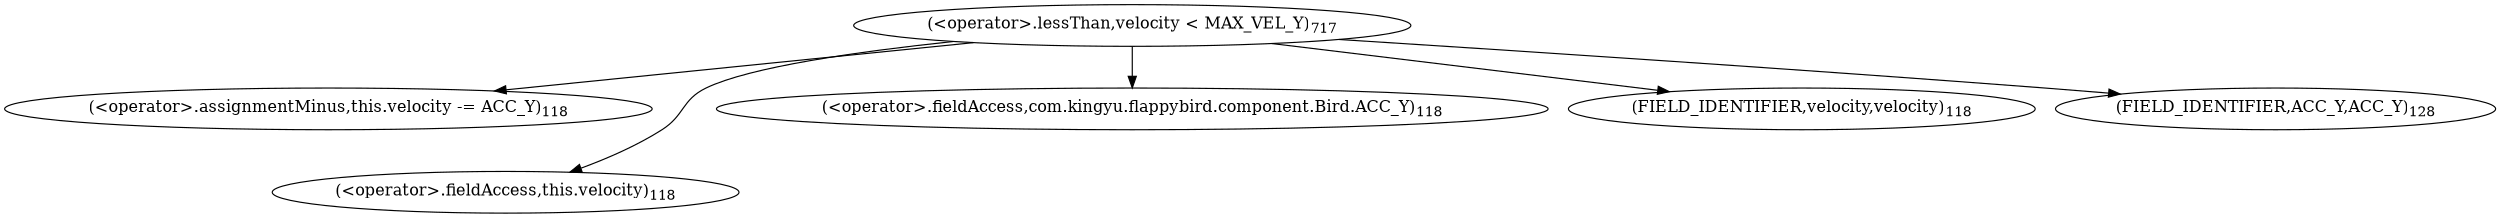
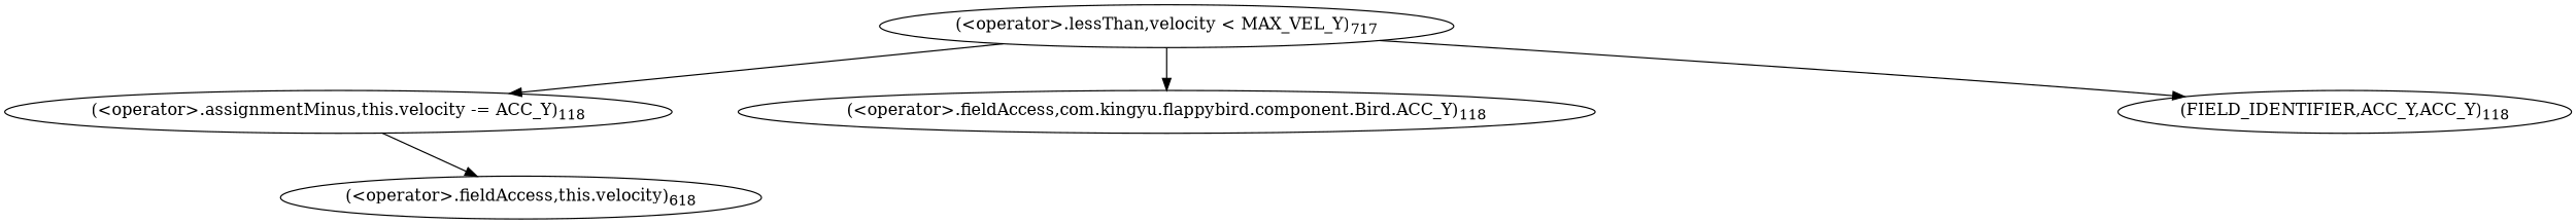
  digraph {
    n1 [label=<(&lt;operator&gt;.lessThan,velocity &lt; MAX_VEL_Y)<SUB>717</SUB>>]
    n2 [label=<(&lt;operator&gt;.assignmentMinus,this.velocity -= ACC_Y)<SUB>118</SUB>>]
-   n3 [label=<(&lt;operator&gt;.fieldAccess,this.velocity)<SUB>118</SUB>>]
+   n3 [label=<(&lt;operator&gt;.fieldAccess,this.velocity)<SUB>618</SUB>>]
    n4 [label=<(&lt;operator&gt;.fieldAccess,com.kingyu.flappybird.component.Bird.ACC_Y)<SUB>118</SUB>>]
-   n5 [label=<(FIELD_IDENTIFIER,velocity,velocity)<SUB>118</SUB>>]
-   n6 [label=<(FIELD_IDENTIFIER,ACC_Y,ACC_Y)<SUB>128</SUB>>]
+   n6 [label=<(FIELD_IDENTIFIER,ACC_Y,ACC_Y)<SUB>118</SUB>>]
    n1 -> n2
-   n1 -> n3
+   n2 -> n3
    n1 -> n4
-   n1 -> n5
    n1 -> n6
  }
